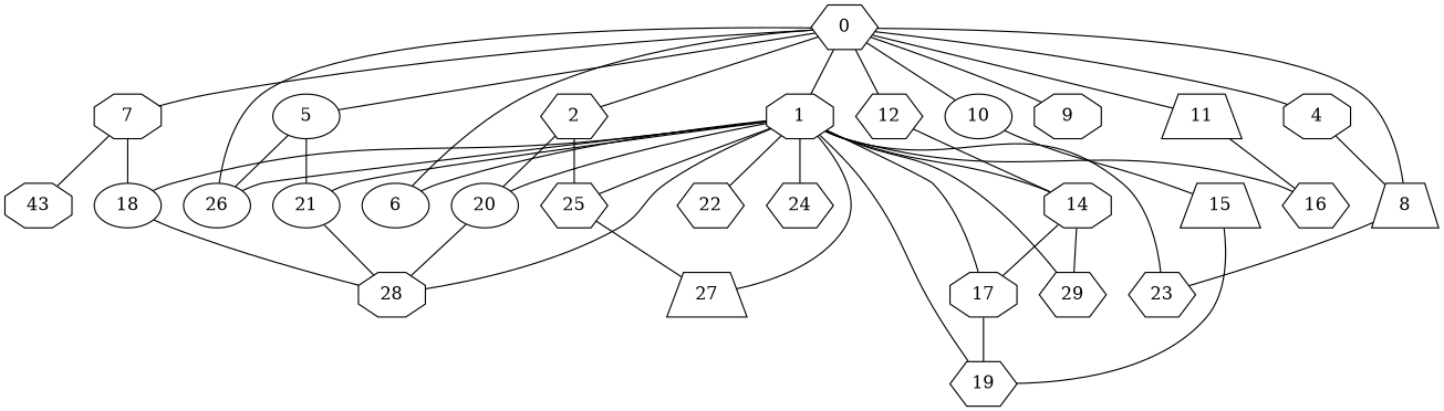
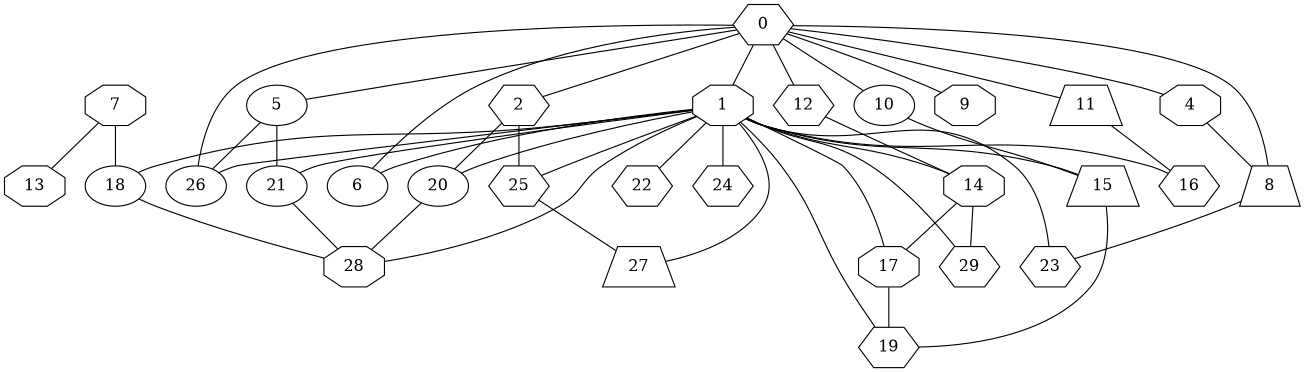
  graph {
    node [shape=hexagon]
    1 [shape=octagon]
    0
    2
    4 [shape=octagon]
    5 [shape=ellipse]
    6 [shape=ellipse]
    7 [shape=octagon]
    8 [shape=trapezium]
    9 [shape=octagon]
    10 [shape=ellipse]
    11 [shape=trapezium]
    12
    26 [shape=ellipse]
    14 [shape=octagon]
    15 [shape=trapezium]
    16
    17 [shape=octagon]
    18 [shape=ellipse]
    19
    20 [shape=ellipse]
    21 [shape=ellipse]
    22
    23
    24
    25
    27 [shape=trapezium]
    28 [shape=octagon]
    29
-   13 [shape=octagon label=43]
+   13 [shape=octagon]
    1 -- 6
    1 -- 26
    1 -- 14
+   1 -- 15
    1 -- 16
    1 -- 17
    1 -- 18
    1 -- 19
    1 -- 20
    1 -- 21
    1 -- 22
    1 -- 23
    1 -- 24
    1 -- 25
    1 -- 27
    1 -- 28
    1 -- 29
    0 -- 1
    0 -- 2
    0 -- 4
    0 -- 5
    0 -- 6
-   0 -- 7
    0 -- 8
    0 -- 9
    0 -- 10
    0 -- 11
    0 -- 12
    0 -- 26
    2 -- 20
    2 -- 25
    4 -- 8
    5 -- 26
    5 -- 21
    7 -- 18
    7 -- 13
    8 -- 23
    10 -- 15
    11 -- 16
    12 -- 14
    14 -- 17
    14 -- 29
    15 -- 19
    17 -- 19
    18 -- 28
    20 -- 28
    21 -- 28
    25 -- 27
  }
